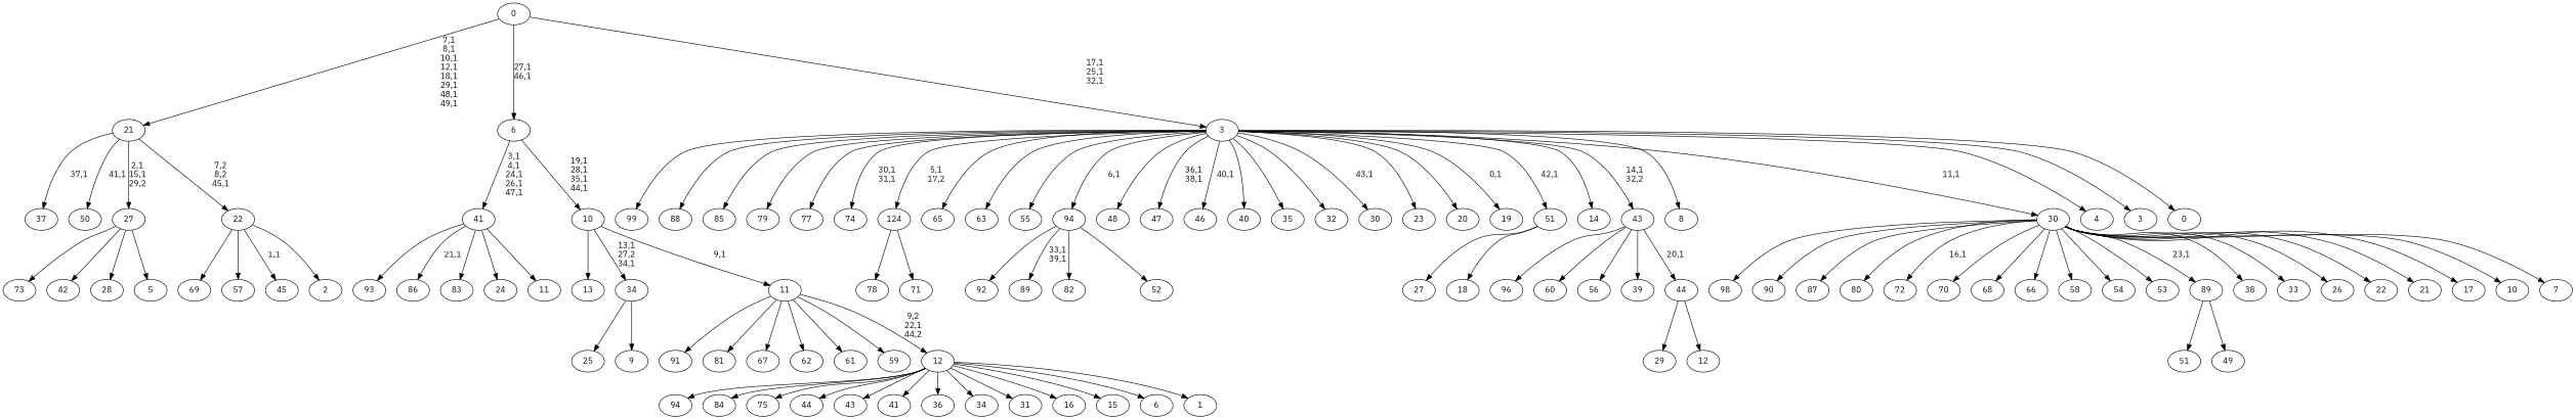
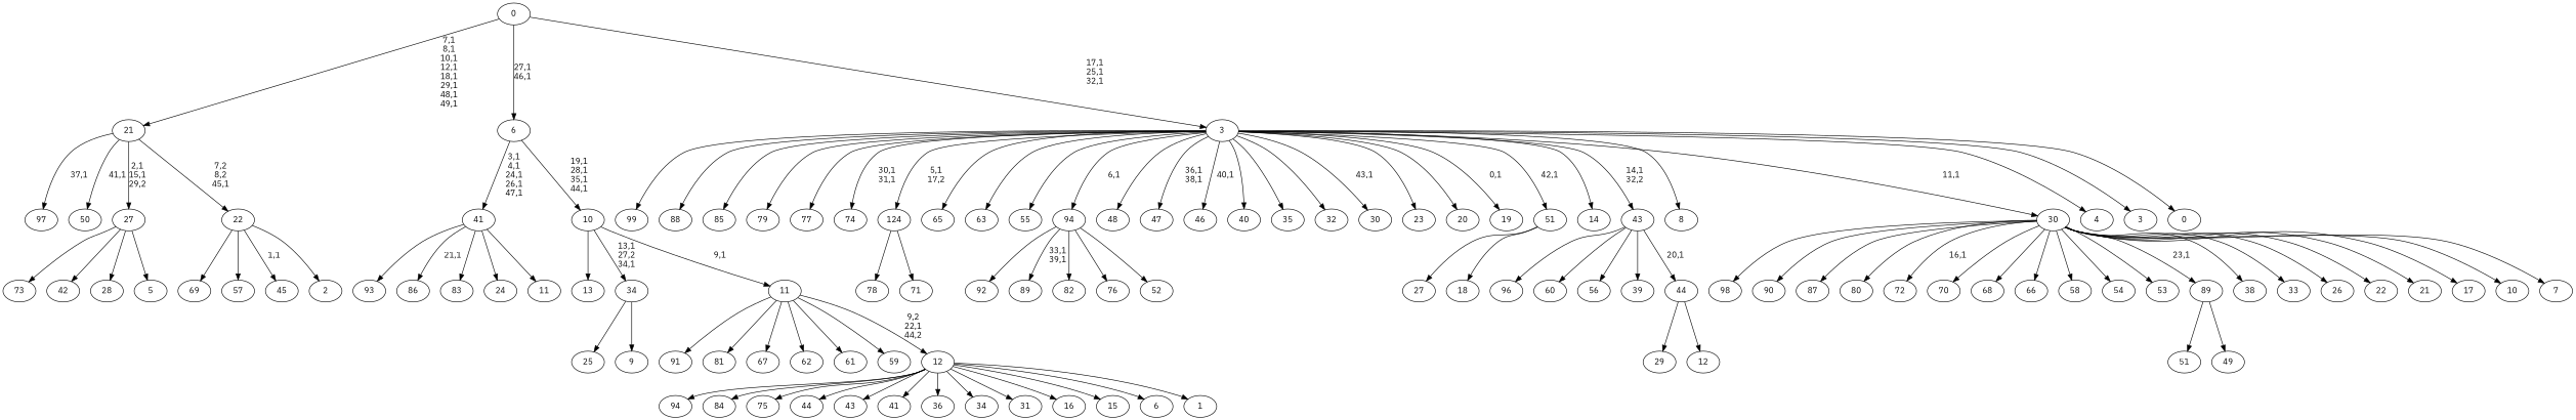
  digraph {
    fontname="IBM Plex Sans"
    node [fontname="IBM Plex Sans"]
    edge [fontname="IBM Plex Sans"]
    n1 [label=99]
    n2 [label=98]
-   n3 [label=37]
+   n3 [label=97]
    n4 [label=96]
    n5 [label=94]
    n6 [label=93]
    n7 [label=92]
    n8 [label=91]
    n9 [label=90]
    n10 [label=89]
    n11 [label=88]
    n12 [label=87]
    n13 [label=86]
    n14 [label=85]
    n15 [label=84]
    n16 [label=83]
    n17 [label=82]
    n18 [label=81]
    n19 [label=80]
    n20 [label=79]
    n21 [label=78]
    n22 [label=77]
+   n23 [label=76]
    n24 [label=75]
    n25 [label=74]
    n26 [label=73]
    n27 [label=72]
    n28 [label=71]
    n29 [label=124]
    n30 [label=70]
    n31 [label=69]
    n32 [label=68]
    n33 [label=67]
    n34 [label=66]
    n35 [label=65]
    n36 [label=63]
    n37 [label=62]
    n38 [label=61]
    n39 [label=60]
    n40 [label=59]
    n41 [label=58]
    n42 [label=57]
    n43 [label=56]
    n44 [label=55]
    n45 [label=54]
    n46 [label=53]
    n47 [label=52]
    94
    n49 [label=51]
    n50 [label=50]
    n51 [label=49]
    89
    n53 [label=48]
    n54 [label=47]
    n55 [label=46]
    n56 [label=45]
    n57 [label=44]
    n58 [label=43]
    n59 [label=42]
    n60 [label=41]
    n61 [label=40]
    n62 [label=39]
    n63 [label=38]
    n64 [label=36]
    n65 [label=35]
    n66 [label=34]
    n67 [label=33]
    n68 [label=32]
    n69 [label=31]
    n70 [label=30]
    n71 [label=29]
    n72 [label=28]
    n73 [label=27]
    n74 [label=26]
    n75 [label=25]
    n76 [label=24]
    n77 [label=23]
    n78 [label=22]
    n79 [label=21]
    n80 [label=20]
    n81 [label=19]
    n82 [label=18]
    51
    n84 [label=17]
    n85 [label=16]
    n86 [label=15]
    n87 [label=14]
    n88 [label=13]
    n89 [label=12]
    44
    43
    n92 [label=11]
    41
    n94 [label=10]
    n95 [label=9]
    34
    n97 [label=8]
    n98 [label=7]
    30
    n100 [label=6]
    n101 [label=5]
    27
    n103 [label=4]
    n104 [label=3]
    n105 [label=2]
    22
    21
    n108 [label=1]
    12
    11
    10
    6
    n113 [label=0]
    3
    0
    n29 -> n21
    n29 -> n28
    94 -> n7
    94 -> n10 [label="33,1\n39,1"]
    94 -> n17
+   94 -> n23
    94 -> n47
    89 -> n49
    89 -> n51
    51 -> n73
    51 -> n82
    44 -> n71
    44 -> n89
    43 -> n4
    43 -> n39
    43 -> n43
    43 -> n62
    43 -> 44 [label="20,1"]
    41 -> n6
    41 -> n13 [label="21,1"]
    41 -> n16
    41 -> n76
    41 -> n92
    34 -> n75
    34 -> n95
    30 -> n2
    30 -> n9
    30 -> n12
    30 -> n19
    30 -> n27 [label="16,1"]
    30 -> n30
    30 -> n32
    30 -> n34
    30 -> n41
    30 -> n45
    30 -> n46
    30 -> 89 [label="23,1"]
    30 -> n63
    30 -> n67
    30 -> n74
    30 -> n78
    30 -> n79
    30 -> n84
    30 -> n94
    30 -> n98
    27 -> n26
    27 -> n59
    27 -> n72
    27 -> n101
    22 -> n31
    22 -> n42
    22 -> n56 [label="1,1"]
    22 -> n105
    21 -> n3 [label="37,1"]
    21 -> n50 [label="41,1"]
    21 -> 27 [label="2,1\n15,1\n29,2"]
    21 -> 22 [label="7,2\n8,2\n45,1"]
    12 -> n5
    12 -> n15
    12 -> n24
    12 -> n57
    12 -> n58
    12 -> n60
    12 -> n64
    12 -> n66
    12 -> n69
    12 -> n85
    12 -> n86
    12 -> n100
    12 -> n108
    11 -> n8
    11 -> n18
    11 -> n33
    11 -> n37
    11 -> n38
    11 -> n40
    11 -> 12 [label="9,2\n22,1\n44,2"]
    10 -> n88
    10 -> 34 [label="13,1\n27,2\n34,1"]
    10 -> 11 [label="9,1"]
    6 -> 41 [label="3,1\n4,1\n24,1\n26,1\n47,1"]
    6 -> 10 [label="19,1\n28,1\n35,1\n44,1"]
    3 -> n1
    3 -> n11
    3 -> n14
    3 -> n20
    3 -> n22
    3 -> n25 [label="30,1\n31,1"]
    3 -> n29 [label="5,1\n17,2"]
    3 -> n35
    3 -> n36
    3 -> n44
    3 -> 94 [label="6,1"]
    3 -> n53
    3 -> n54 [label="36,1\n38,1"]
    3 -> n55 [label="40,1"]
    3 -> n61
    3 -> n65
    3 -> n68
    3 -> n70 [label="43,1"]
    3 -> n77
    3 -> n80
    3 -> n81 [label="0,1"]
    3 -> 51 [label="42,1"]
    3 -> n87
    3 -> 43 [label="14,1\n32,2"]
    3 -> n97
    3 -> 30 [label="11,1"]
    3 -> n103
    3 -> n104
    3 -> n113
    0 -> 21 [label="7,1\n8,1\n10,1\n12,1\n18,1\n29,1\n48,1\n49,1"]
    0 -> 6 [label="27,1\n46,1"]
    0 -> 3 [label="17,1\n25,1\n32,1"]
  }
